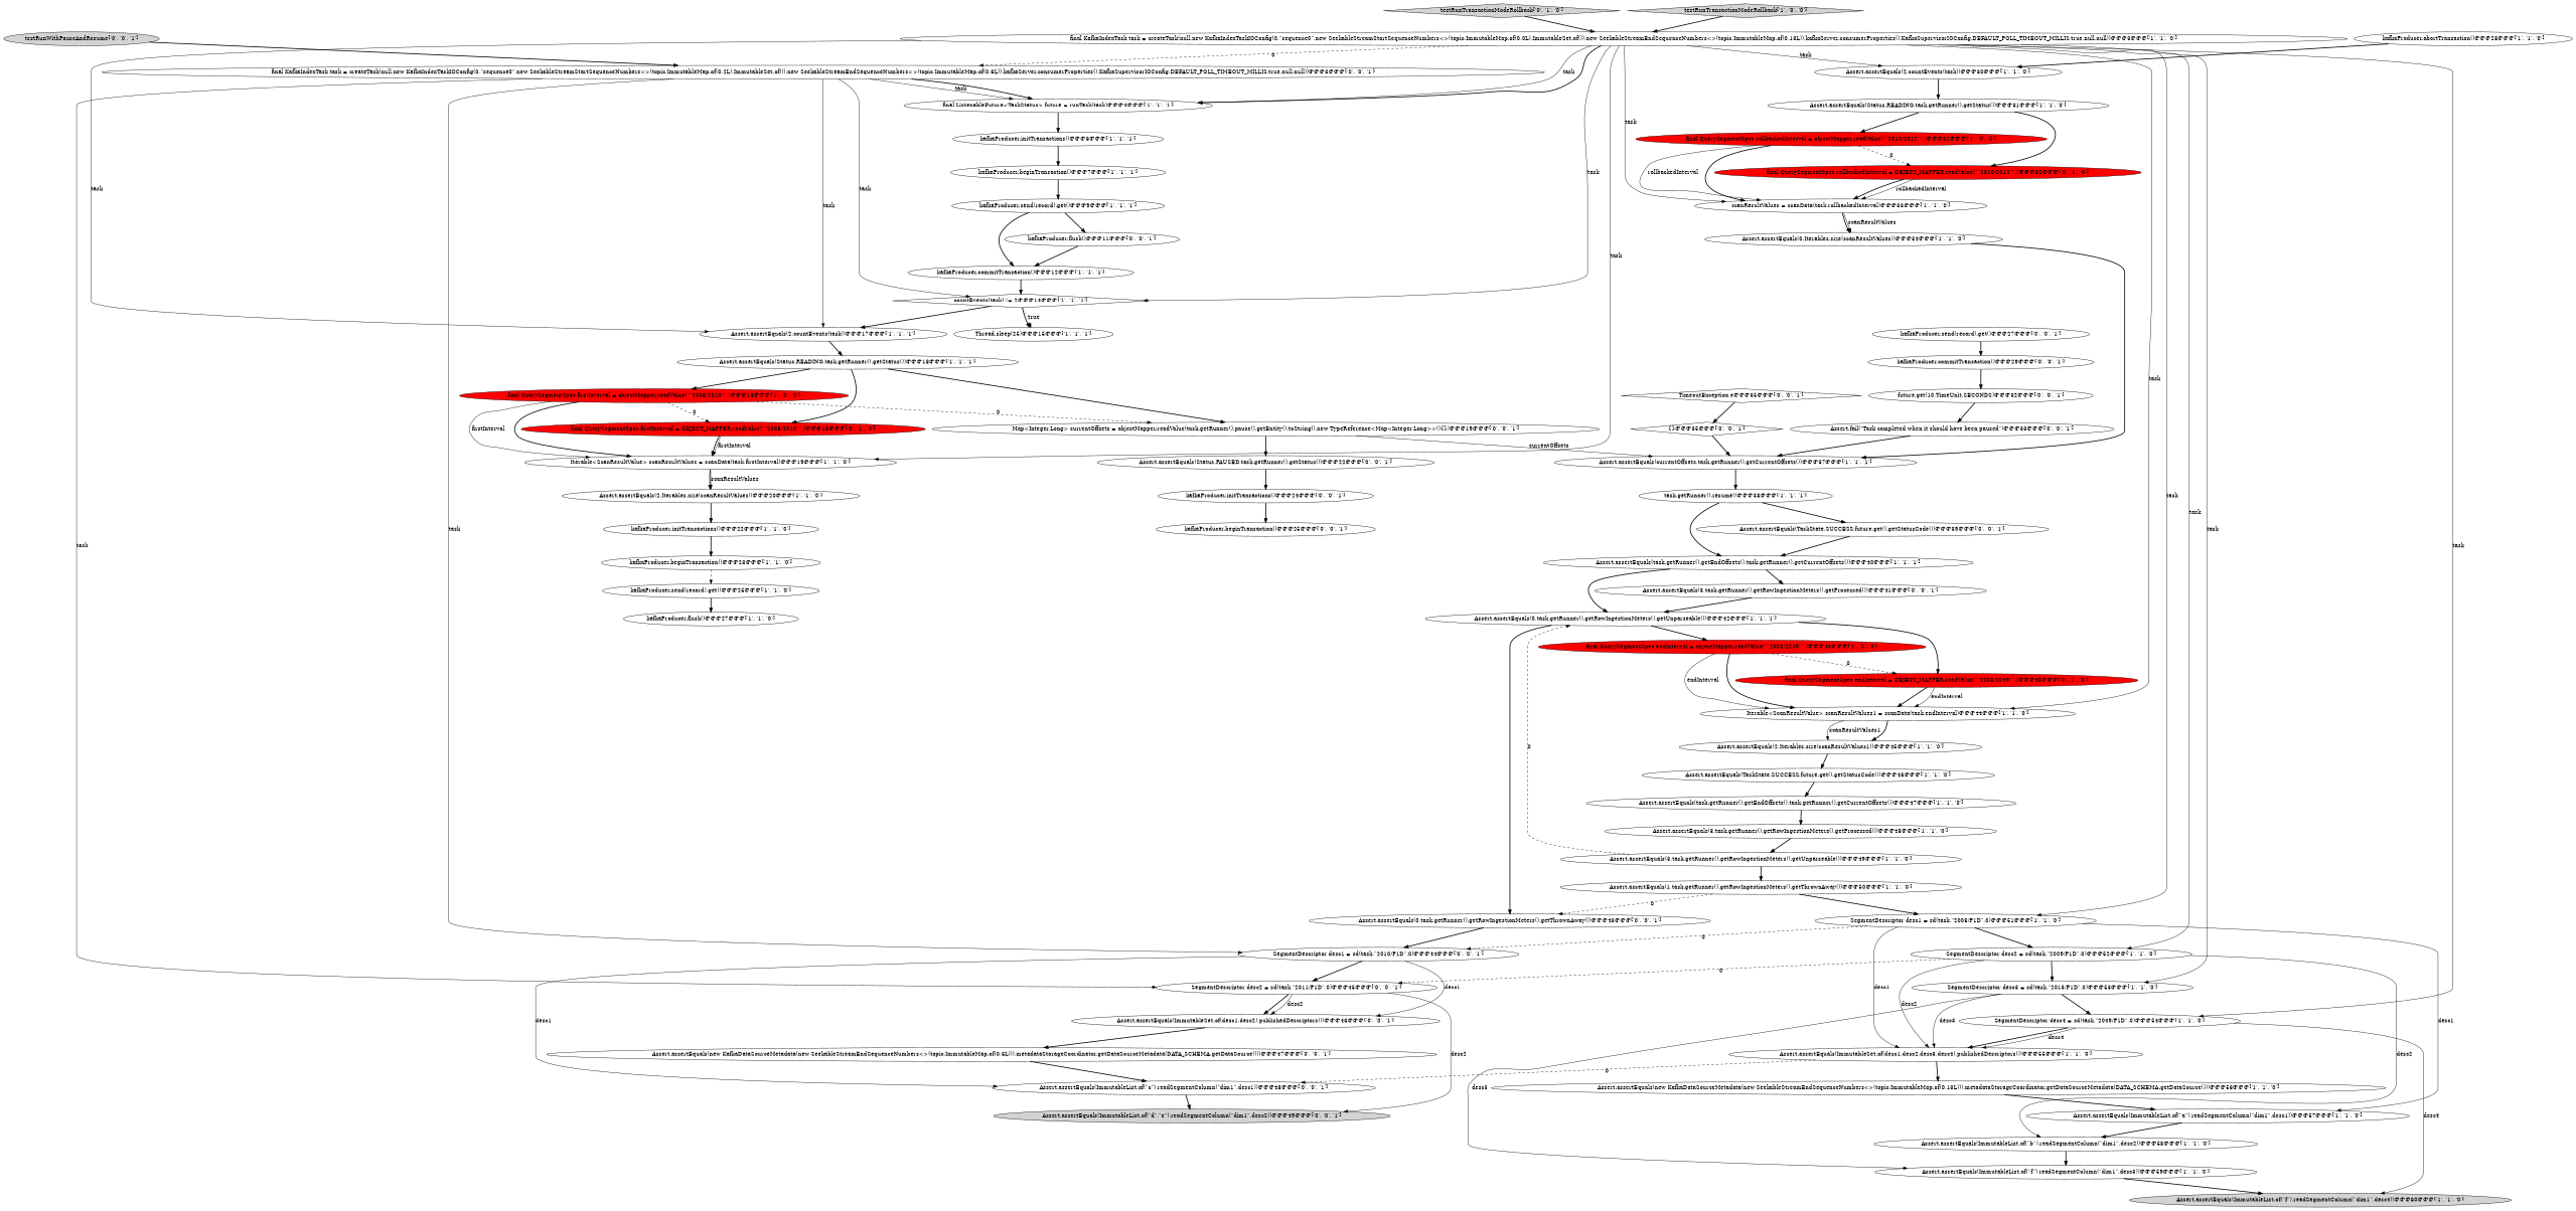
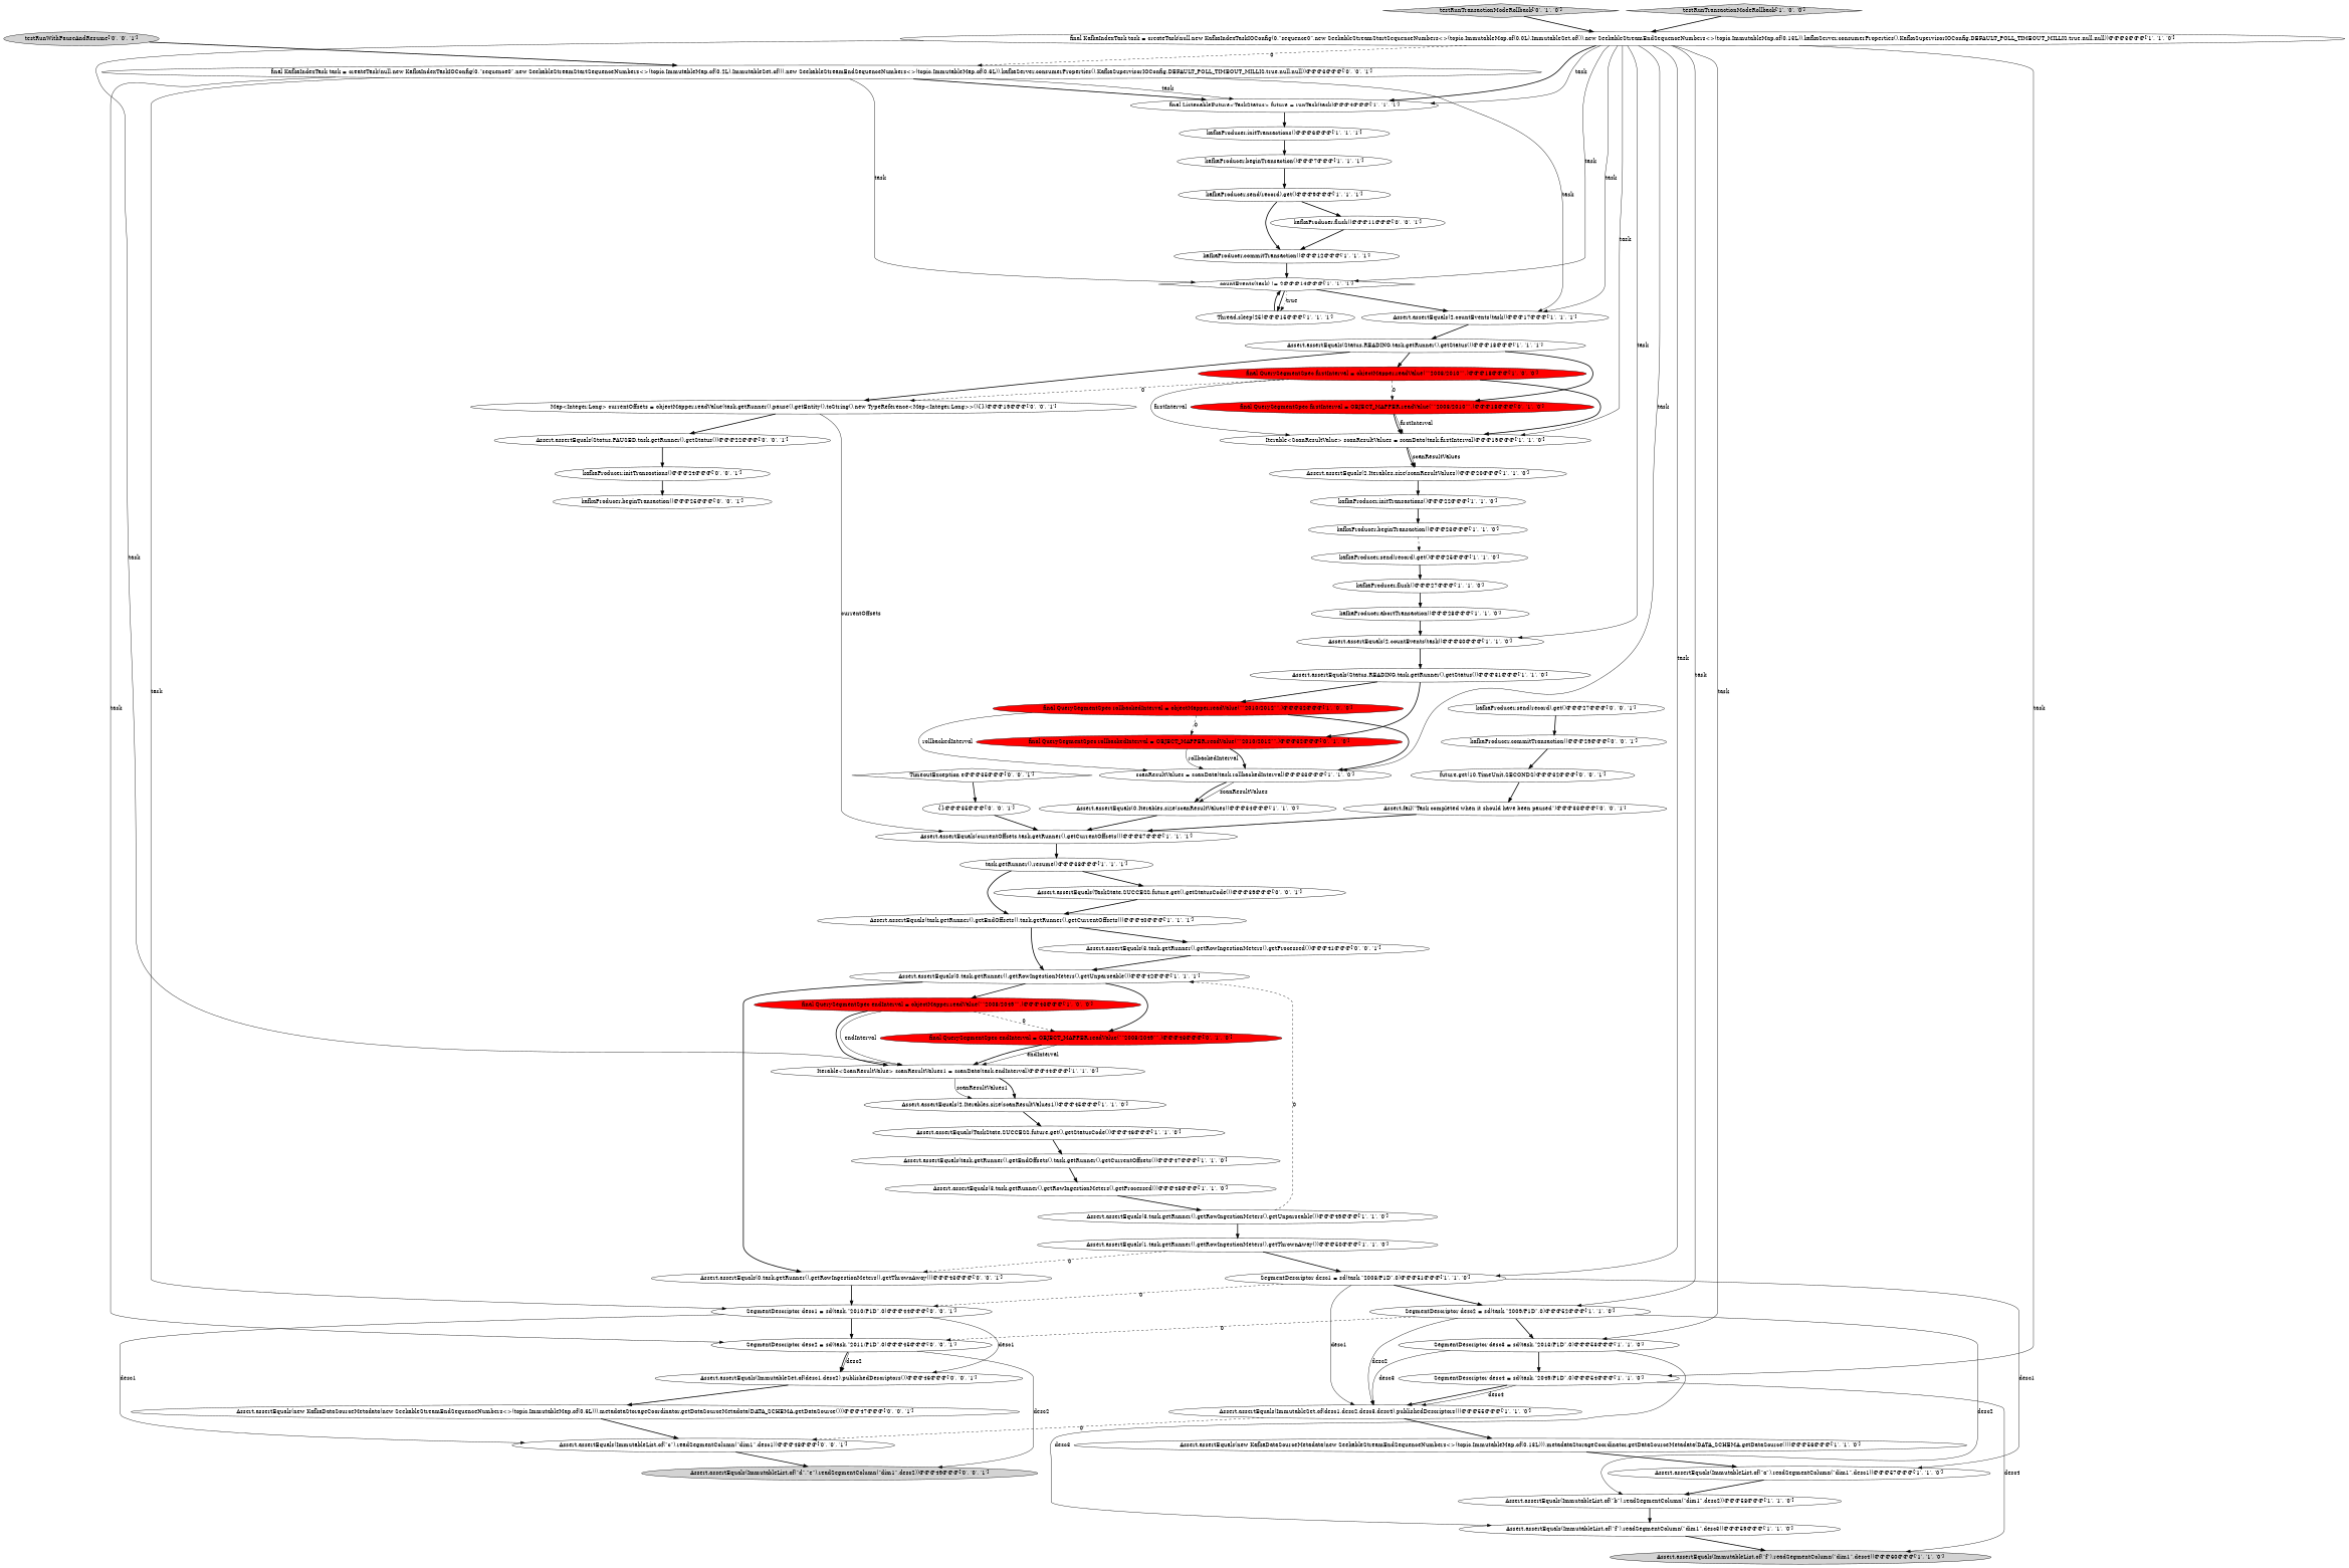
  digraph {
    node [fillcolor=white shape=ellipse style=filled]
    edge [style=bold]
    n1 [label="Assert.assertEquals(Status.PAUSED,task.getRunner().getStatus())@@@22@@@['0', '0', '1']"]
    n2 [label="kafkaProducer.initTransactions()@@@24@@@['0', '0', '1']"]
    n3 [label="kafkaProducer.beginTransaction()@@@25@@@['0', '0', '1']"]
    n4 [label="Assert.assertEquals(2,Iterables.size(scanResultValues))@@@20@@@['1', '1', '0']"]
    n5 [label="kafkaProducer.initTransactions()@@@22@@@['1', '1', '0']"]
    n6 [label="kafkaProducer.beginTransaction()@@@23@@@['1', '1', '0']"]
    n7 [label="Map<Integer,Long> currentOffsets = objectMapper.readValue(task.getRunner().pause().getEntity().toString(),new TypeReference<Map<Integer,Long>>(){})@@@19@@@['0', '0', '1']"]
    n8 [label="Assert.assertEquals(currentOffsets,task.getRunner().getCurrentOffsets())@@@37@@@['1', '1', '1']"]
    n9 [label="task.getRunner().resume()@@@38@@@['1', '1', '1']"]
    n10 [label="Assert.assertEquals(task.getRunner().getEndOffsets(),task.getRunner().getCurrentOffsets())@@@40@@@['1', '1', '1']"]
    n11 [label="Assert.assertEquals(0,task.getRunner().getRowIngestionMeters().getUnparseable())@@@42@@@['1', '1', '1']"]
    n12 [label="Assert.assertEquals(3,task.getRunner().getRowIngestionMeters().getProcessed())@@@41@@@['0', '0', '1']"]
    n13 [fillcolor=red label="final QuerySegmentSpec endInterval = objectMapper.readValue(\"\"2008/2049\"\",)@@@43@@@['1', '0', '0']"]
    n14 [fillcolor=red label="final QuerySegmentSpec endInterval = OBJECT_MAPPER.readValue(\"\"2008/2049\"\",)@@@43@@@['0', '1', '0']"]
    n15 [label="Assert.assertEquals(0,task.getRunner().getRowIngestionMeters().getThrownAway())@@@43@@@['0', '0', '1']"]
    n16 [label="Iterable<ScanResultValue> scanResultValues1 = scanData(task,endInterval)@@@44@@@['1', '1', '0']"]
    n17 [label="Assert.assertEquals(2,Iterables.size(scanResultValues1))@@@45@@@['1', '1', '0']"]
    n18 [label="final ListenableFuture<TaskStatus> future = runTask(task)@@@4@@@['1', '1', '1']"]
    n19 [label="kafkaProducer.initTransactions()@@@6@@@['1', '1', '1']"]
    n20 [label="kafkaProducer.beginTransaction()@@@7@@@['1', '1', '1']"]
    n21 [label="Assert.assertEquals(TaskState.SUCCESS,future.get().getStatusCode())@@@39@@@['0', '0', '1']"]
    n22 [label="Thread.sleep(25)@@@15@@@['1', '1', '1']"]
    n23 [label="countEvents(task) != 2@@@14@@@['1', '1', '1']" shape=diamond]
    n24 [label="Assert.assertEquals(2,countEvents(task))@@@17@@@['1', '1', '1']"]
    n25 [label="kafkaProducer.send(record).get()@@@9@@@['1', '1', '1']"]
    n26 [label="Assert.assertEquals(ImmutableSet.of(desc1,desc2),publishedDescriptors())@@@46@@@['0', '0', '1']"]
    n27 [label="Assert.assertEquals(new KafkaDataSourceMetadata(new SeekableStreamEndSequenceNumbers<>(topic,ImmutableMap.of(0,6L))),metadataStorageCoordinator.getDataSourceMetadata(DATA_SCHEMA.getDataSource()))@@@47@@@['0', '0', '1']"]
    n28 [label="Assert.assertEquals(ImmutableList.of(\"c\"),readSegmentColumn(\"dim1\",desc1))@@@48@@@['0', '0', '1']"]
    n29 [label="Assert.assertEquals(TaskState.SUCCESS,future.get().getStatusCode())@@@46@@@['1', '1', '0']"]
    n30 [label="Assert.assertEquals(task.getRunner().getEndOffsets(),task.getRunner().getCurrentOffsets())@@@47@@@['1', '1', '0']"]
    n31 [fillcolor=lightgray label="testRunTransactionModeRollback['0', '1', '0']" shape=diamond]
    n32 [label="final KafkaIndexTask task = createTask(null,new KafkaIndexTaskIOConfig(0,\"sequence0\",new SeekableStreamStartSequenceNumbers<>(topic,ImmutableMap.of(0,0L),ImmutableSet.of()),new SeekableStreamEndSequenceNumbers<>(topic,ImmutableMap.of(0,13L)),kafkaServer.consumerProperties(),KafkaSupervisorIOConfig.DEFAULT_POLL_TIMEOUT_MILLIS,true,null,null))@@@3@@@['1', '1', '0']"]
    n33 [label="SegmentDescriptor desc1 = sd(task,\"2008/P1D\",0)@@@51@@@['1', '1', '0']"]
    n34 [label="Assert.assertEquals(2,countEvents(task))@@@30@@@['1', '1', '0']"]
    n35 [label="final KafkaIndexTask task = createTask(null,new KafkaIndexTaskIOConfig(0,\"sequence0\",new SeekableStreamStartSequenceNumbers<>(topic,ImmutableMap.of(0,2L),ImmutableSet.of()),new SeekableStreamEndSequenceNumbers<>(topic,ImmutableMap.of(0,6L)),kafkaServer.consumerProperties(),KafkaSupervisorIOConfig.DEFAULT_POLL_TIMEOUT_MILLIS,true,null,null))@@@3@@@['0', '0', '1']"]
    n36 [label="SegmentDescriptor desc3 = sd(task,\"2013/P1D\",0)@@@53@@@['1', '1', '0']"]
    n37 [label="SegmentDescriptor desc4 = sd(task,\"2049/P1D\",0)@@@54@@@['1', '1', '0']"]
    n38 [label="scanResultValues = scanData(task,rollbackedInterval)@@@33@@@['1', '1', '0']"]
    n39 [label="SegmentDescriptor desc2 = sd(task,\"2009/P1D\",0)@@@52@@@['1', '1', '0']"]
    n40 [label="Iterable<ScanResultValue> scanResultValues = scanData(task,firstInterval)@@@19@@@['1', '1', '0']"]
    n41 [fillcolor=lightgray label="Assert.assertEquals(ImmutableList.of(\"d\",\"e\"),readSegmentColumn(\"dim1\",desc2))@@@49@@@['0', '0', '1']"]
    n42 [label="Assert.assertEquals(1,task.getRunner().getRowIngestionMeters().getThrownAway())@@@50@@@['1', '1', '0']"]
    n43 [label="SegmentDescriptor desc1 = sd(task,\"2010/P1D\",0)@@@44@@@['0', '0', '1']"]
    n44 [label="Assert.assertEquals(ImmutableSet.of(desc1,desc2,desc3,desc4),publishedDescriptors())@@@55@@@['1', '1', '0']"]
    n45 [label="Assert.assertEquals(ImmutableList.of(\"a\"),readSegmentColumn(\"dim1\",desc1))@@@57@@@['1', '1', '0']"]
    n46 [label="Assert.assertEquals(Status.READING,task.getRunner().getStatus())@@@31@@@['1', '1', '0']"]
    n47 [fillcolor=red label="final QuerySegmentSpec rollbackedInterval = objectMapper.readValue(\"\"2010/2012\"\",)@@@32@@@['1', '0', '0']"]
    n48 [fillcolor=red label="final QuerySegmentSpec rollbackedInterval = OBJECT_MAPPER.readValue(\"\"2010/2012\"\",)@@@32@@@['0', '1', '0']"]
    n49 [label="kafkaProducer.send(record).get()@@@27@@@['0', '0', '1']"]
    n50 [label="kafkaProducer.commitTransaction()@@@29@@@['0', '0', '1']"]
    n51 [label="future.get(10,TimeUnit.SECONDS)@@@32@@@['0', '0', '1']"]
    n52 [label="SegmentDescriptor desc2 = sd(task,\"2011/P1D\",0)@@@45@@@['0', '0', '1']"]
    n53 [label="Assert.assertEquals(Status.READING,task.getRunner().getStatus())@@@18@@@['1', '1', '1']"]
    n54 [label="Assert.assertEquals(3,task.getRunner().getRowIngestionMeters().getUnparseable())@@@49@@@['1', '1', '0']"]
    n55 [label="kafkaProducer.commitTransaction()@@@12@@@['1', '1', '1']"]
    n56 [label="kafkaProducer.flush()@@@11@@@['0', '0', '1']"]
    n57 [label="Assert.assertEquals(0,Iterables.size(scanResultValues))@@@34@@@['1', '1', '0']"]
    n58 [label="Assert.assertEquals(new KafkaDataSourceMetadata(new SeekableStreamEndSequenceNumbers<>(topic,ImmutableMap.of(0,13L))),metadataStorageCoordinator.getDataSourceMetadata(DATA_SCHEMA.getDataSource()))@@@56@@@['1', '1', '0']"]
    n59 [label="Assert.assertEquals(3,task.getRunner().getRowIngestionMeters().getProcessed())@@@48@@@['1', '1', '0']"]
    n60 [label="Assert.assertEquals(ImmutableList.of(\"f\"),readSegmentColumn(\"dim1\",desc3))@@@59@@@['1', '1', '0']"]
    n61 [fillcolor=lightgray label="Assert.assertEquals(ImmutableList.of(\"f\"),readSegmentColumn(\"dim1\",desc4))@@@60@@@['1', '1', '0']"]
    n62 [label="TimeoutException e@@@35@@@['0', '0', '1']" shape=diamond]
-   n63 [label="{}@@@35@@@['0', '0', '1']" shape=diamond]
+   n63 [label="{}@@@35@@@['0', '0', '1']"]
    n64 [fillcolor=red label="final QuerySegmentSpec firstInterval = OBJECT_MAPPER.readValue(\"\"2008/2010\"\",)@@@18@@@['0', '1', '0']"]
    n65 [fillcolor=red label="final QuerySegmentSpec firstInterval = objectMapper.readValue(\"\"2008/2010\"\",)@@@18@@@['1', '0', '0']"]
    n66 [label="Assert.fail(\"Task completed when it should have been paused\")@@@33@@@['0', '0', '1']"]
    n67 [label="Assert.assertEquals(ImmutableList.of(\"b\"),readSegmentColumn(\"dim1\",desc2))@@@58@@@['1', '1', '0']"]
    n68 [fillcolor=lightgray label="testRunWithPauseAndResume['0', '0', '1']"]
    n69 [fillcolor=lightgray label="testRunTransactionModeRollback['1', '0', '0']" shape=diamond]
    n70 [label="kafkaProducer.flush()@@@27@@@['1', '1', '0']"]
    n71 [label="kafkaProducer.abortTransaction()@@@28@@@['1', '1', '0']"]
    n72 [label="kafkaProducer.send(record).get()@@@25@@@['1', '1', '0']"]
    n1 -> n2
    n2 -> n3
    n4 -> n5
    n5 -> n6
    n6 -> n72 [style=dashed]
    n7 -> n1
    n7 -> n8 [label=currentOffsets style=solid]
    n8 -> n9
    n9 -> n10
    n9 -> n21
    n10 -> n11
    n10 -> n12
    n11 -> n13
    n11 -> n14
    n11 -> n15
    n12 -> n11
    n13 -> n14 [label=0 style=dashed]
    n13 -> n16 [label=endInterval style=solid]
    n13 -> n16
    n14 -> n16 [label=endInterval style=solid]
    n14 -> n16
    n15 -> n43
    n16 -> n17
    n16 -> n17 [label=scanResultValues1 style=solid]
    n17 -> n29
    n18 -> n19
    n19 -> n20
    n20 -> n25
    n21 -> n10
+   n22 -> n23
    n23 -> n22
    n23 -> n22 [label=true style=dotted]
    n23 -> n24
    n24 -> n53
    n25 -> n55
    n25 -> n56
    n26 -> n27
    n27 -> n28
    n28 -> n41
    n29 -> n30
    n30 -> n59
    n31 -> n32
    n32 -> n16 [label=task style=solid]
    n32 -> n18 [label=task style=solid]
    n32 -> n18
    n32 -> n23 [label=task style=solid]
    n32 -> n24 [label=task style=solid]
    n32 -> n33 [label=task style=solid]
    n32 -> n34 [label=task style=solid]
    n32 -> n35 [label=0 style=dashed]
    n32 -> n36 [label=task style=solid]
    n32 -> n37 [label=task style=solid]
    n32 -> n38 [label=task style=solid]
    n32 -> n39 [label=task style=solid]
    n32 -> n40 [label=task style=solid]
    n33 -> n39
    n33 -> n43 [label=0 style=dashed]
    n33 -> n44 [label=desc1 style=solid]
    n33 -> n45 [label=desc1 style=solid]
    n34 -> n46
    n35 -> n18 [label=task style=solid]
    n35 -> n18
    n35 -> n23 [label=task style=solid]
    n35 -> n24 [label=task style=solid]
    n35 -> n43 [label=task style=solid]
    n35 -> n52 [label=task style=solid]
    n36 -> n37
    n36 -> n44 [label=desc3 style=solid]
    n36 -> n60 [label=desc3 style=solid]
    n37 -> n44
    n37 -> n44 [label=desc4 style=solid]
    n37 -> n61 [label=desc4 style=solid]
    n38 -> n57 [label=scanResultValues style=solid]
    n38 -> n57
    n39 -> n36
    n39 -> n44 [label=desc2 style=solid]
    n39 -> n52 [label=0 style=dashed]
    n39 -> n67 [label=desc2 style=solid]
    n40 -> n4 [label=scanResultValues style=solid]
    n40 -> n4
    n42 -> n15 [label=0 style=dashed]
    n42 -> n33
    n43 -> n26 [label=desc1 style=solid]
    n43 -> n28 [label=desc1 style=solid]
    n43 -> n52
    n44 -> n28 [label=0 style=dashed]
    n44 -> n58
    n45 -> n67
    n46 -> n47
    n46 -> n48
    n47 -> n38 [label=rollbackedInterval style=solid]
    n47 -> n38
    n47 -> n48 [label=0 style=dashed]
    n48 -> n38
    n48 -> n38 [label=rollbackedInterval style=solid]
    n49 -> n50
    n50 -> n51
    n51 -> n66
    n52 -> n26
    n52 -> n26 [label=desc2 style=solid]
    n52 -> n41 [label=desc2 style=solid]
    n53 -> n7
    n53 -> n64
    n53 -> n65
    n54 -> n11 [label=0 style=dashed]
    n54 -> n42
    n55 -> n23
    n56 -> n55
    n57 -> n8
    n58 -> n45
    n59 -> n54
    n60 -> n61
    n62 -> n63
    n63 -> n8
    n64 -> n40 [label=firstInterval style=solid]
    n64 -> n40
    n65 -> n7 [label=0 style=dashed]
    n65 -> n40 [label=firstInterval style=solid]
    n65 -> n40
    n65 -> n64 [label=0 style=dashed]
    n66 -> n8
    n67 -> n60
    n68 -> n35
    n69 -> n32
+   n70 -> n71
    n71 -> n34
    n72 -> n70
  }
